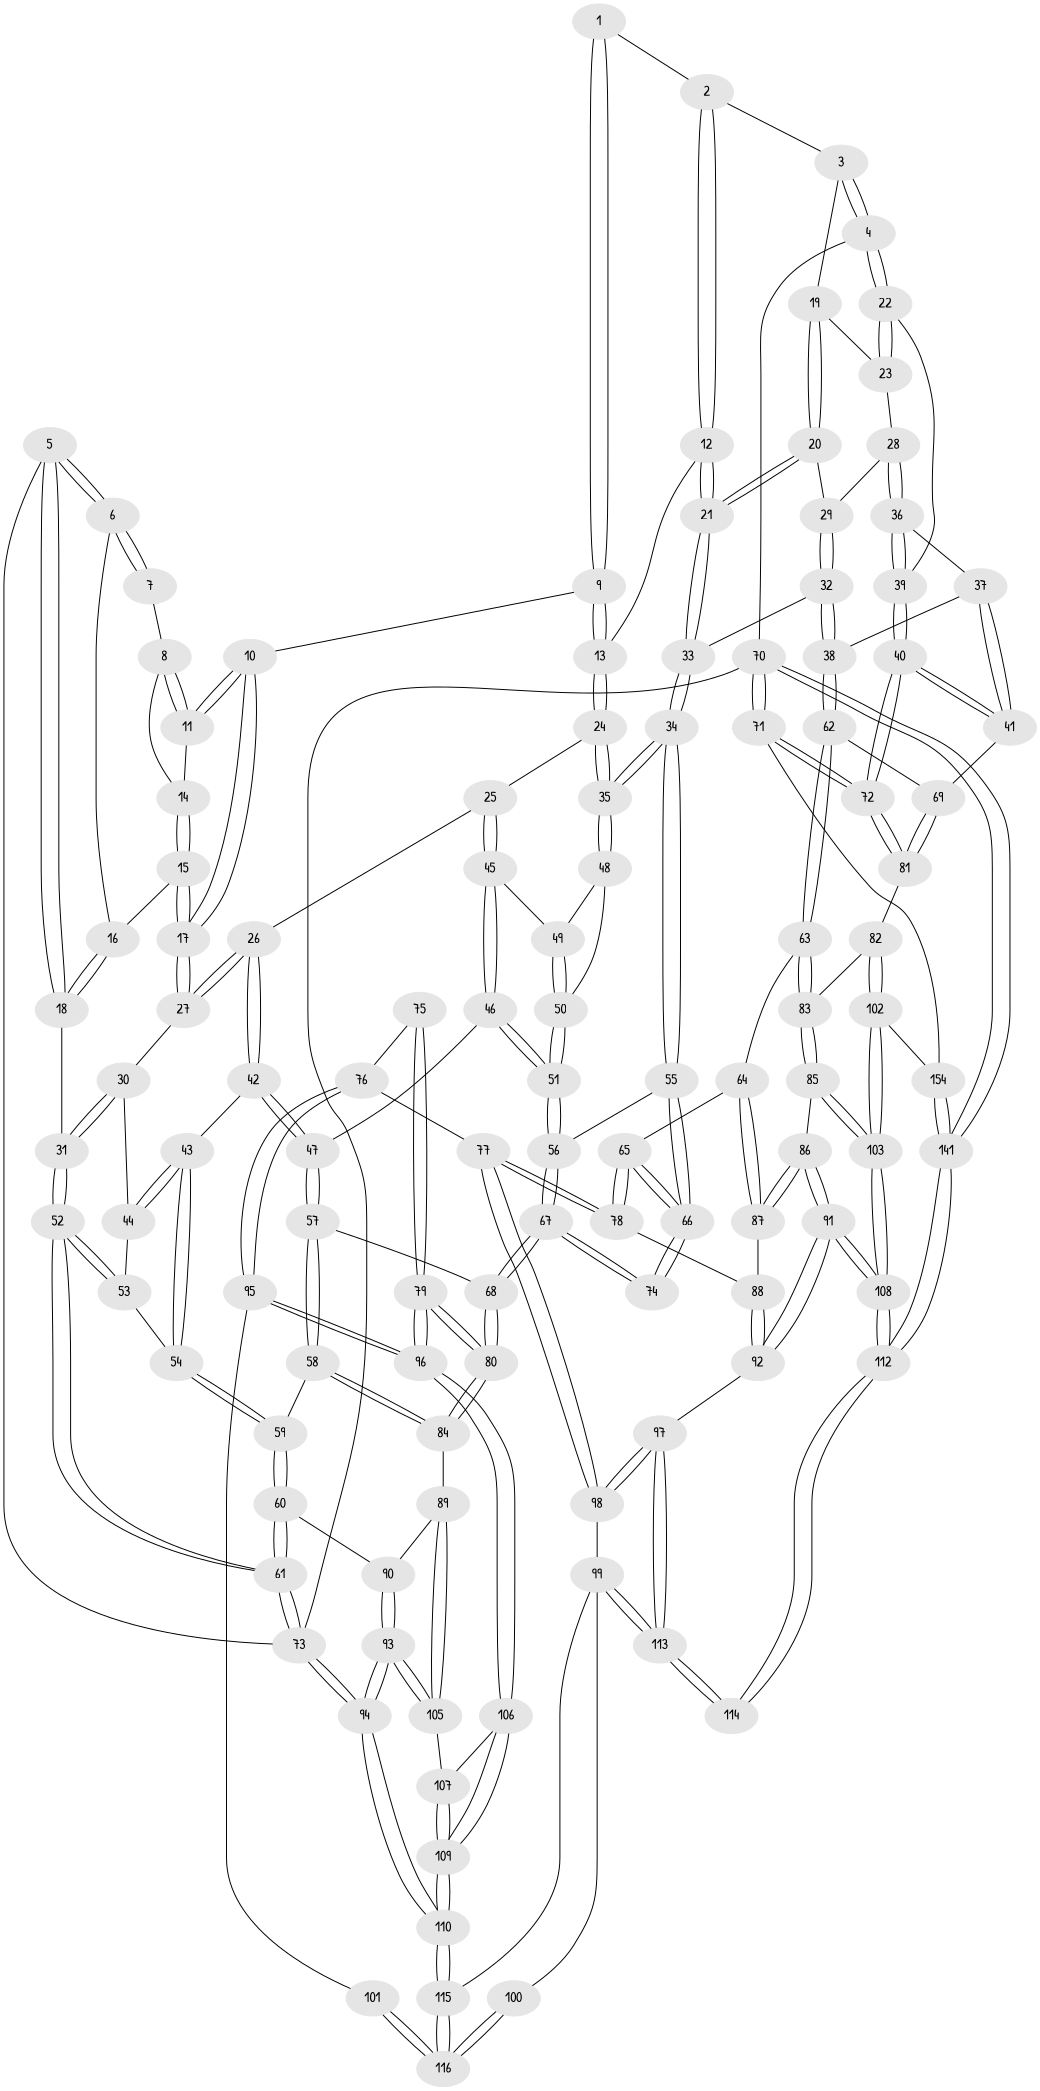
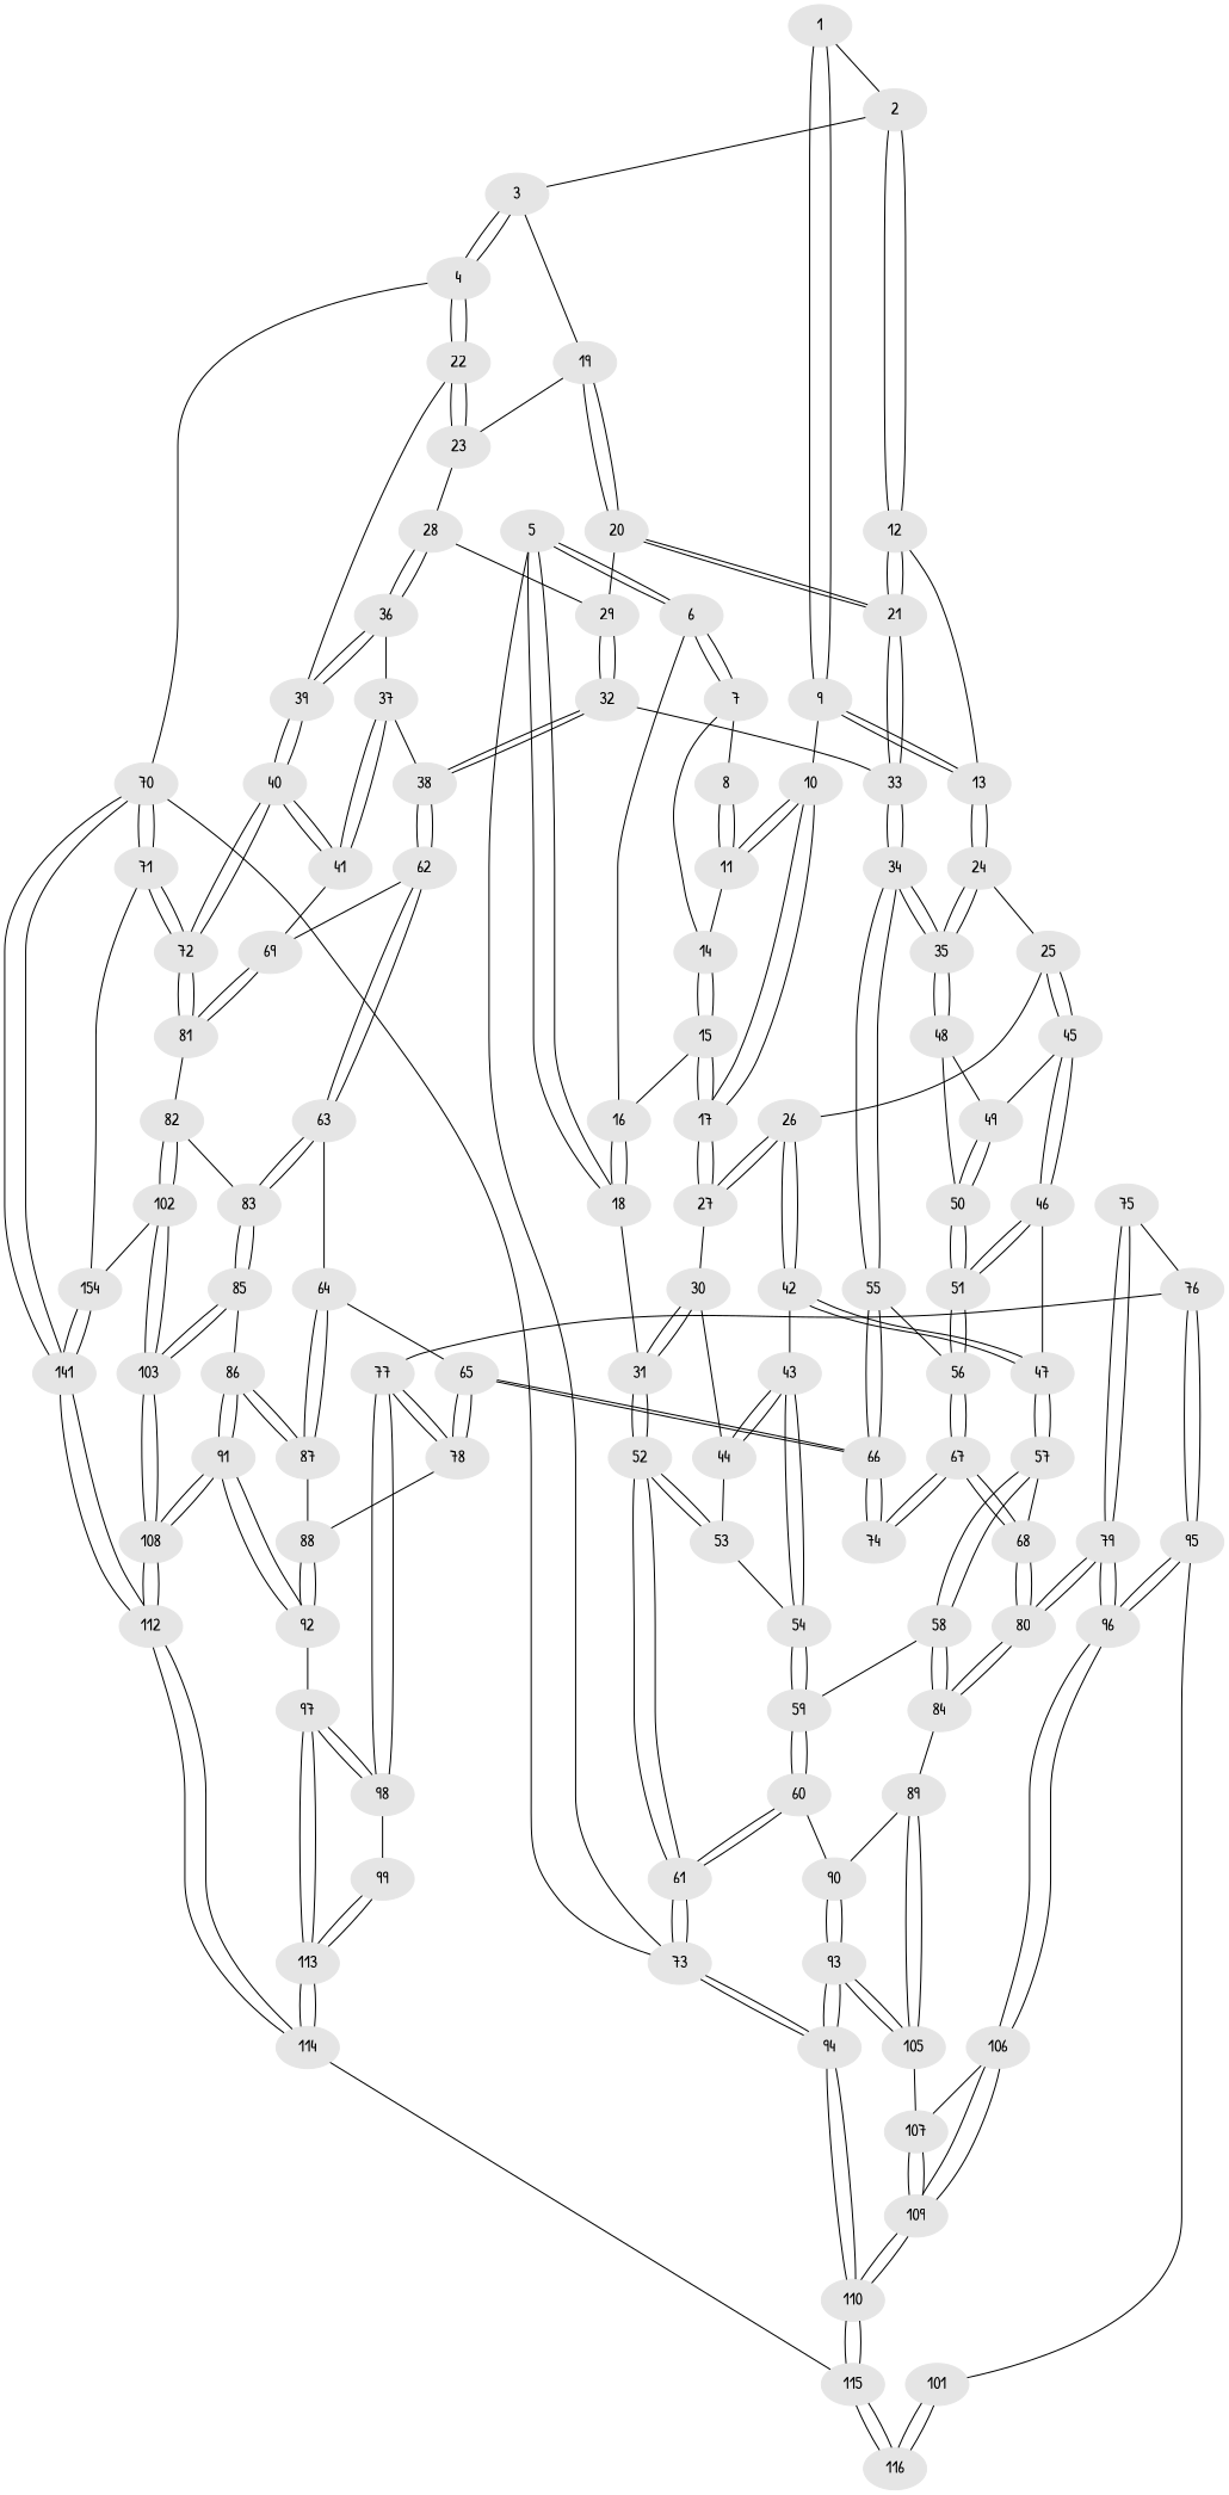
  graph {
    fontname="Patrick Hand"
    node [color=gray90 fontname="Patrick Hand" style=filled]
    edge [fontname="Patrick Hand"]
    1
    2
    9
    3
    12
    10
    13
    4
    19
    21
    22
    70
    20
    23
    5
    6
    18
    73
    39
    71
    n21 [label=141]
    7
    16
    31
    94
    8
    14
    11
    15
    17
    24
    27
    33
    25
    35
    30
    52
    29
    28
    32
    34
    40
    36
    26
    45
    48
    42
    46
    49
    43
    47
    44
    37
    38
    53
    61
    62
    55
    56
    66
    50
    41
    69
    63
    72
    81
    54
    57
    59
    51
    58
    68
    67
    60
    74
    84
    80
    89
    90
    93
    64
    83
    65
    87
    85
    78
    88
    82
    n89 [label=154]
    112
    110
    75
    76
    79
    77
    95
    96
    98
    101
    99
    92
    106
    102
    103
    86
    105
    91
    108
    97
    107
    113
    115
    116
    109
    114
-   100
    1 -- 2
    1 -- 9
    1 -- 9
    2 -- 3
    2 -- 12
    2 -- 12
    9 -- 10
    9 -- 13
    9 -- 13
    3 -- 4
    3 -- 4
    3 -- 19
    12 -- 13
    12 -- 21
    12 -- 21
    10 -- 11
    10 -- 11
    10 -- 17
    10 -- 17
    13 -- 24
    13 -- 24
    4 -- 22
    4 -- 22
    4 -- 70
    19 -- 20
    19 -- 20
    19 -- 23
    21 -- 33
    21 -- 33
    22 -- 23
    22 -- 23
    22 -- 39
    70 -- 73
    70 -- 71
    70 -- 71
    70 -- n21
    70 -- n21
    20 -- 21
    20 -- 21
    20 -- 29
    23 -- 28
    5 -- 6
    5 -- 6
    5 -- 18
    5 -- 18
    5 -- 73
    6 -- 7
    6 -- 7
    6 -- 16
    18 -- 31
    73 -- 94
    73 -- 94
    39 -- 40
    39 -- 40
    71 -- 72
    71 -- 72
    71 -- n89
    n21 -- 112
    n21 -- 112
    7 -- 8
-   8 -- 14
+   7 -- 14
    16 -- 18
    16 -- 18
    31 -- 52
    31 -- 52
    94 -- 110
    94 -- 110
    8 -- 11
    8 -- 11
    14 -- 15
    14 -- 15
    11 -- 14
    15 -- 16
    15 -- 17
    15 -- 17
    17 -- 27
    17 -- 27
    24 -- 25
    24 -- 35
    24 -- 35
    27 -- 30
    33 -- 34
    33 -- 34
    25 -- 26
    25 -- 45
    25 -- 45
    35 -- 48
    35 -- 48
    30 -- 31
    30 -- 31
    30 -- 44
    52 -- 53
    52 -- 53
    52 -- 61
    52 -- 61
    29 -- 32
    29 -- 32
    28 -- 29
    28 -- 36
    28 -- 36
    32 -- 33
    32 -- 38
    32 -- 38
    34 -- 35
    34 -- 35
    34 -- 55
    34 -- 55
    40 -- 41
    40 -- 41
    40 -- 72
    40 -- 72
    36 -- 39
    36 -- 39
    36 -- 37
    26 -- 27
    26 -- 27
    26 -- 42
    26 -- 42
    45 -- 46
    45 -- 46
    45 -- 49
    48 -- 49
    48 -- 50
    42 -- 43
    42 -- 47
    42 -- 47
    46 -- 47
    46 -- 51
    46 -- 51
    49 -- 50
    49 -- 50
    43 -- 44
    43 -- 44
    43 -- 54
    43 -- 54
    47 -- 57
    47 -- 57
    44 -- 53
    37 -- 38
    37 -- 41
    37 -- 41
    38 -- 62
    38 -- 62
    53 -- 54
    61 -- 73
    61 -- 73
    62 -- 69
    62 -- 63
    62 -- 63
    55 -- 56
    55 -- 66
    55 -- 66
    56 -- 67
    56 -- 67
    66 -- 74
    66 -- 74
    50 -- 51
    50 -- 51
    41 -- 69
    69 -- 81
    69 -- 81
    63 -- 64
    63 -- 83
    63 -- 83
    72 -- 81
    72 -- 81
    81 -- 82
    54 -- 59
    54 -- 59
    57 -- 58
    57 -- 58
    57 -- 68
    59 -- 60
    59 -- 60
    51 -- 56
    51 -- 56
    58 -- 59
    58 -- 84
    58 -- 84
    68 -- 80
    68 -- 80
    67 -- 68
    67 -- 68
    67 -- 74
    67 -- 74
    60 -- 61
    60 -- 61
    60 -- 90
    84 -- 89
    80 -- 84
    80 -- 84
    89 -- 90
    89 -- 105
    89 -- 105
    90 -- 93
    90 -- 93
    93 -- 94
    93 -- 94
    93 -- 105
    93 -- 105
    64 -- 65
    64 -- 87
    64 -- 87
    83 -- 85
    83 -- 85
    65 -- 66
    65 -- 66
    65 -- 78
    65 -- 78
    87 -- 88
    85 -- 103
    85 -- 103
    85 -- 86
    78 -- 88
    88 -- 92
    88 -- 92
    82 -- 83
    82 -- 102
    82 -- 102
    n89 -- n21
    n89 -- n21
    112 -- 114
    112 -- 114
    110 -- 115
    110 -- 115
    75 -- 76
    75 -- 79
    75 -- 79
    76 -- 77
    76 -- 95
    76 -- 95
    79 -- 80
    79 -- 80
    79 -- 96
    79 -- 96
    77 -- 78
    77 -- 78
    77 -- 98
    77 -- 98
    95 -- 96
    95 -- 96
    95 -- 101
    96 -- 106
    96 -- 106
    98 -- 99
    101 -- 116
    101 -- 116
    99 -- 113
    99 -- 113
-   99 -- 100
    92 -- 97
    106 -- 107
    106 -- 109
    106 -- 109
    102 -- n89
    102 -- 103
    102 -- 103
    103 -- 108
    103 -- 108
    86 -- 87
    86 -- 87
    86 -- 91
    86 -- 91
    105 -- 107
    91 -- 92
    91 -- 92
    91 -- 108
    91 -- 108
    108 -- 112
    108 -- 112
    97 -- 98
    97 -- 98
    97 -- 113
    97 -- 113
    107 -- 109
    107 -- 109
    113 -- 114
    113 -- 114
    115 -- 116
    115 -- 116
    109 -- 110
    109 -- 110
-   99 -- 115
-   100 -- 116
-   100 -- 116
+   114 -- 115
  }
